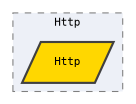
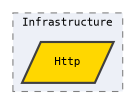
  digraph {
    compound=true
    fontname="DejaVu Sans Mono"
    n1 [color=grey25 fillcolor=gold fontname="DejaVu Sans Mono" fontsize=10 height=0.2 label=Http shape=parallelogram style="filled,bold" width=0.4]
    subgraph cluster_1 {
      bgcolor="#edf0f7"
      fontsize=10
-     label=Http
+     label=Infrastructure
      pencolor=grey50
      style="filled,dashed"
      n1
    }
  }
